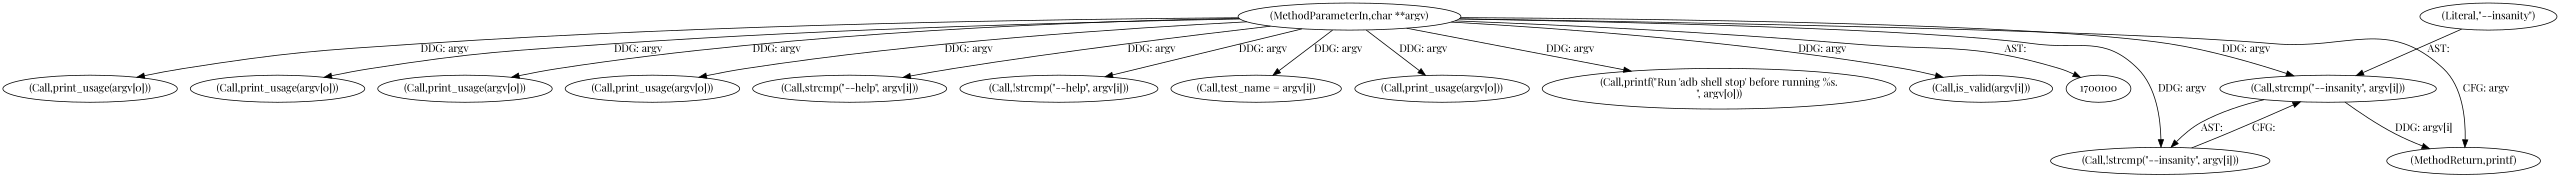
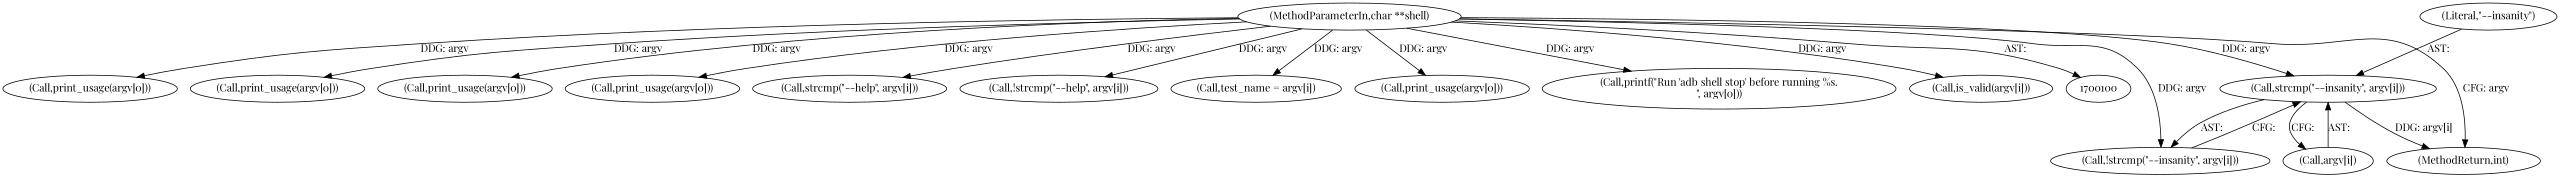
  digraph {
    fontname="Playfair Display"
    node [fontname="Playfair Display"]
    edge [fontname="Playfair Display"]
    n1 [label="(Call,strcmp(\"--insanity\", argv[i]))"]
-   n2 [label="(MethodReturn,printf)"]
+   n2 [label="(MethodReturn,int)"]
    n3 [label="(Call,!strcmp(\"--insanity\", argv[i]))"]
-   n5 [label="(MethodParameterIn,char **argv)"]
+   n4 [label="(Call,argv[i])"]
+   n5 [label="(MethodParameterIn,char **shell)"]
    n6 [label="(Call,print_usage(argv[0]))"]
    n7 [label="(Call,print_usage(argv[0]))"]
    n8 [label="(Call,print_usage(argv[0]))"]
    n9 [label="(Call,print_usage(argv[0]))"]
    n10 [label="(Call,strcmp(\"--help\", argv[i]))"]
    n11 [label="(Call,!strcmp(\"--help\", argv[i]))"]
    n12 [label="(Call,test_name = argv[i])"]
    n13 [label="(Call,print_usage(argv[0]))"]
    n14 [label="(Call,printf(\"Run 'adb shell stop' before running %s.\n\", argv[0]))"]
    n15 [label="(Call,is_valid(argv[i]))"]
    n16 [label=1700100]
    n17 [label="(Literal,\"--insanity\")"]
    n1 -> n2 [label="DDG: argv[i]"]
    n1 -> n3 [label="AST: "]
+   n1 -> n4 [label="CFG: "]
    n3 -> n1 [label="CFG: "]
+   n4 -> n1 [label="AST: "]
    n5 -> n1 [label="DDG: argv"]
    n5 -> n2 [label="CFG: argv"]
    n5 -> n3 [label="DDG: argv"]
    n5 -> n6 [label="DDG: argv"]
    n5 -> n7 [label="DDG: argv"]
    n5 -> n8 [label="DDG: argv"]
    n5 -> n9 [label="DDG: argv"]
    n5 -> n10 [label="DDG: argv"]
    n5 -> n11 [label="DDG: argv"]
    n5 -> n12 [label="DDG: argv"]
    n5 -> n13 [label="DDG: argv"]
    n5 -> n14 [label="DDG: argv"]
    n5 -> n15 [label="DDG: argv"]
    n5 -> n16 [label="AST: "]
    n17 -> n1 [label="AST: "]
  }
